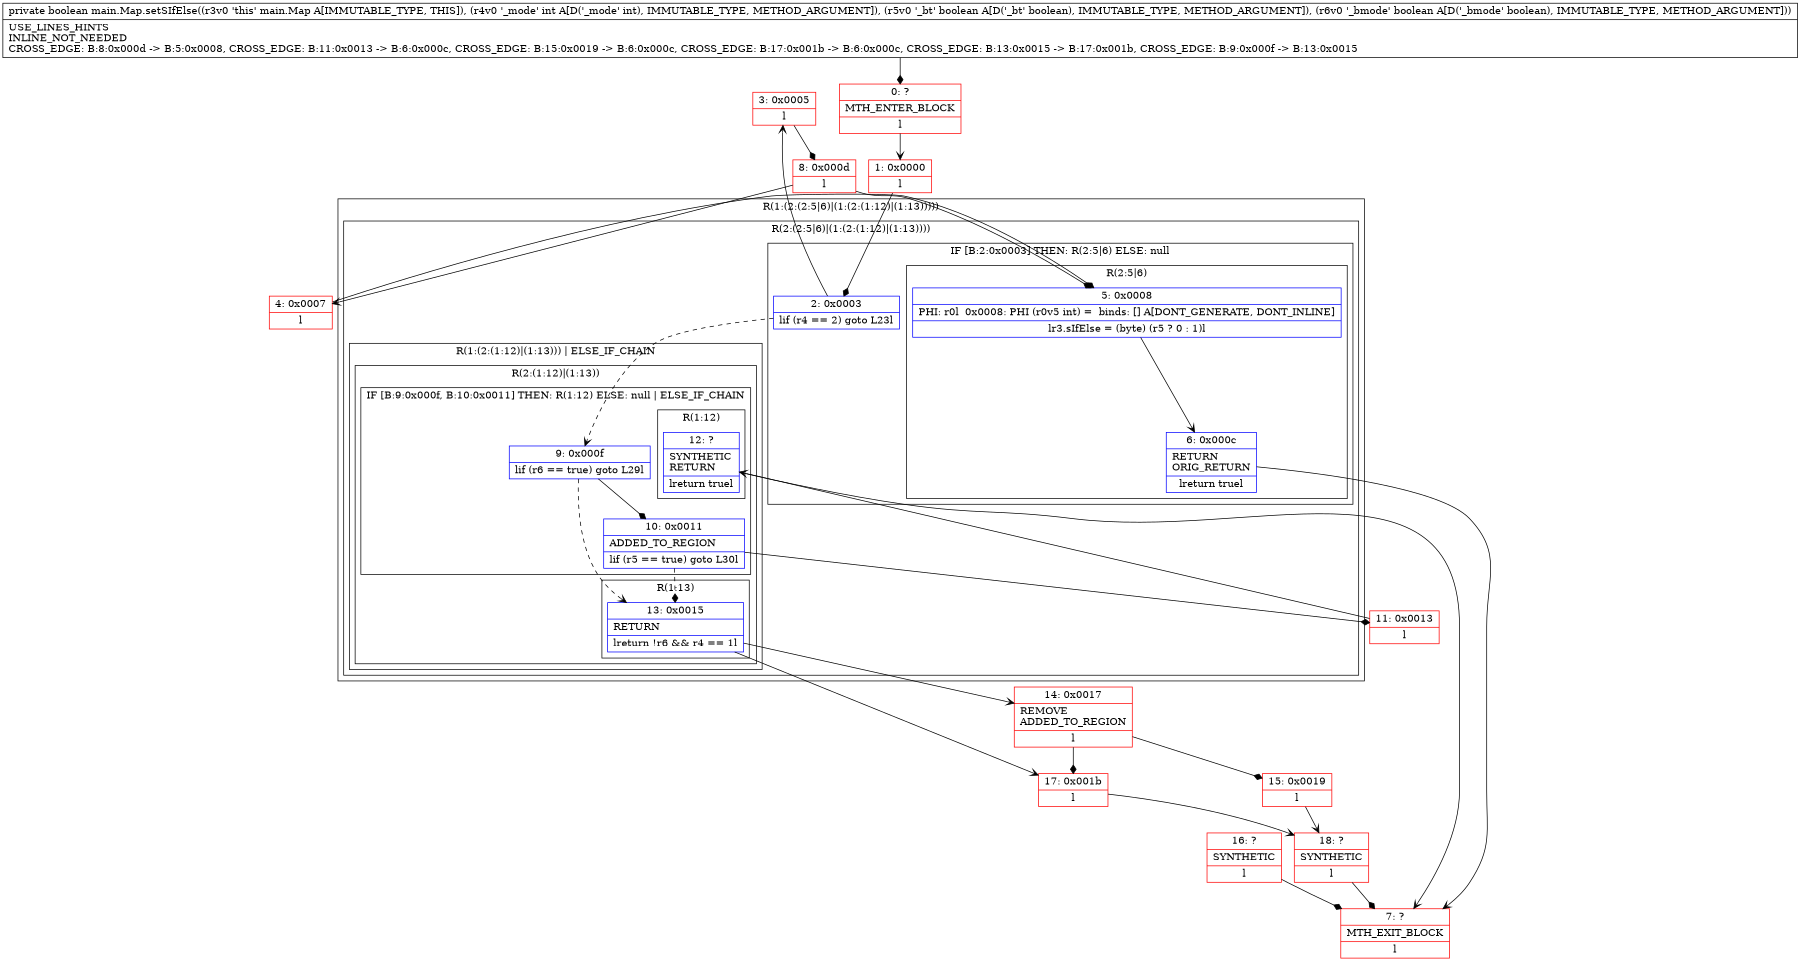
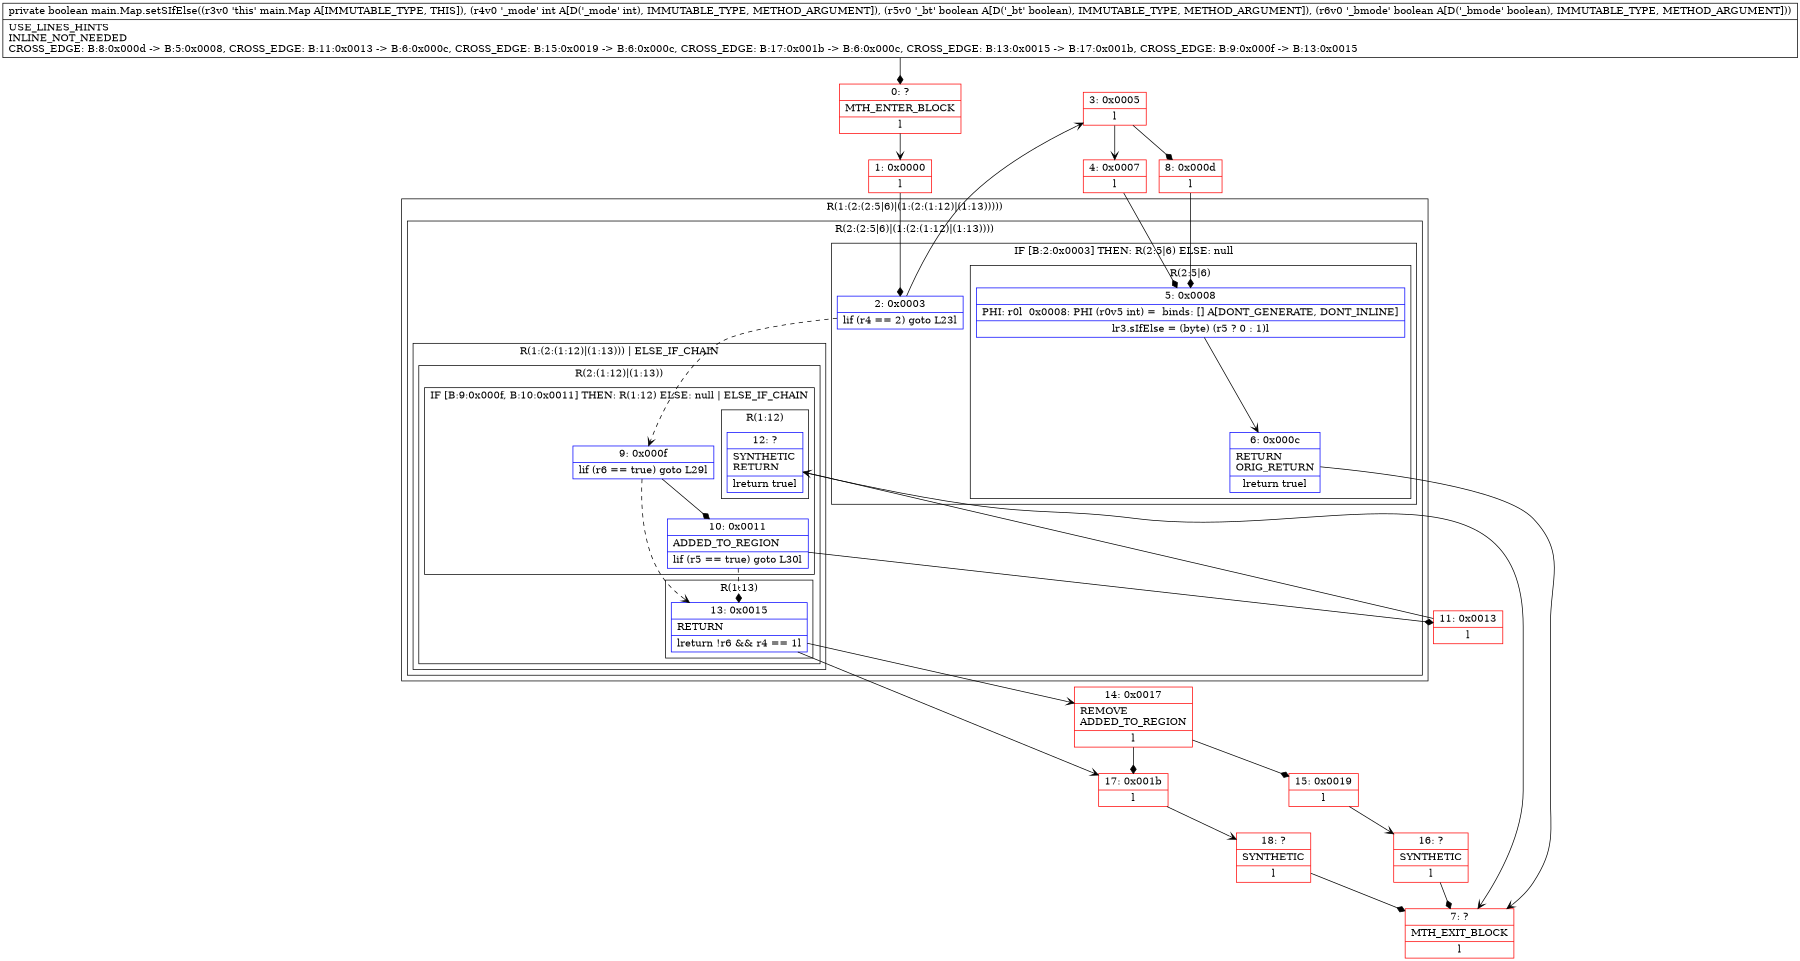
  digraph {
    node [color=red shape=record]
    edge [arrowhead=vee]
    n1 [color=blue label="{5\:\ 0x0008|PHI: r0l  0x0008: PHI (r0v5 int) =  binds: [] A[DONT_GENERATE, DONT_INLINE]\l|lr3.sIfElse = (byte) (r5 ? 0 : 1)l}"]
    n2 [color=blue label="{6\:\ 0x000c|RETURN\lORIG_RETURN\l|lreturn truel}"]
    n3 [color=blue label="{2\:\ 0x0003|lif (r4 == 2) goto L23l}"]
    n4 [color=blue label="{12\:\ ?|SYNTHETIC\lRETURN\l|lreturn truel}"]
    n5 [color=blue label="{9\:\ 0x000f|lif (r6 == true) goto L29l}"]
    n6 [color=blue label="{10\:\ 0x0011|ADDED_TO_REGION\l|lif (r5 == true) goto L30l}"]
    n7 [color=blue label="{13\:\ 0x0015|RETURN\l|lreturn !r6 && r4 == 1l}"]
    n8 [label="{7\:\ ?|MTH_EXIT_BLOCK\l|l}"]
    n9 [label="{3\:\ 0x0005|l}"]
    n10 [label="{11\:\ 0x0013|l}"]
    n11 [label="{14\:\ 0x0017|REMOVE\lADDED_TO_REGION\l|l}"]
    n12 [label="{17\:\ 0x001b|l}"]
    n13 [label="{4\:\ 0x0007|l}"]
    n14 [label="{8\:\ 0x000d|l}"]
    n15 [label="{15\:\ 0x0019|l}"]
    n16 [label="{18\:\ ?|SYNTHETIC\l|l}"]
    n17 [label="{0\:\ ?|MTH_ENTER_BLOCK\l|l}"]
    n18 [label="{1\:\ 0x0000|l}"]
    n19 [label="{16\:\ ?|SYNTHETIC\l|l}"]
    n20 [label="{private boolean main.Map.setSIfElse((r3v0 'this' main.Map A[IMMUTABLE_TYPE, THIS]), (r4v0 '_mode' int A[D('_mode' int), IMMUTABLE_TYPE, METHOD_ARGUMENT]), (r5v0 '_bt' boolean A[D('_bt' boolean), IMMUTABLE_TYPE, METHOD_ARGUMENT]), (r6v0 '_bmode' boolean A[D('_bmode' boolean), IMMUTABLE_TYPE, METHOD_ARGUMENT]))  | USE_LINES_HINTS\lINLINE_NOT_NEEDED\lCROSS_EDGE: B:8:0x000d \-\> B:5:0x0008, CROSS_EDGE: B:11:0x0013 \-\> B:6:0x000c, CROSS_EDGE: B:15:0x0019 \-\> B:6:0x000c, CROSS_EDGE: B:17:0x001b \-\> B:6:0x000c, CROSS_EDGE: B:13:0x0015 \-\> B:17:0x001b, CROSS_EDGE: B:9:0x000f \-\> B:13:0x0015\l}" color=""]
    subgraph cluster_1 {
      label="R(1:(2:(2:5|6)|(1:(2:(1:12)|(1:13)))))"
      subgraph cluster_2 {
        label="R(2:(2:5|6)|(1:(2:(1:12)|(1:13))))"
        subgraph cluster_3 {
          label="IF [B:2:0x0003] THEN: R(2:5|6) ELSE: null"
          n3
          subgraph cluster_4 {
            label="R(2:5|6)"
            n1
            n2
          }
        }
        subgraph cluster_5 {
          label="R(1:(2:(1:12)|(1:13))) | ELSE_IF_CHAIN\l"
          subgraph cluster_6 {
            label="R(2:(1:12)|(1:13))"
            subgraph cluster_7 {
              label="IF [B:9:0x000f, B:10:0x0011] THEN: R(1:12) ELSE: null | ELSE_IF_CHAIN\l"
              n5
              n6
              subgraph cluster_8 {
                label="R(1:12)"
                n4
              }
            }
            subgraph cluster_9 {
              label="R(1:13)"
              n7
            }
          }
        }
      }
    }
    n1 -> n2
    n2 -> n8
    n3 -> n5 [style=dashed]
    n3 -> n9
    n4 -> n8
    n5 -> n6 [arrowhead=diamond]
    n5 -> n7 [style=dashed]
    n6 -> n7 [arrowhead=diamond style=dashed]
    n6 -> n10 [arrowhead=diamond]
    n7 -> n11
    n7 -> n12
-   n14 -> n13
+   n9 -> n13
    n9 -> n14 [arrowhead=diamond]
    n10 -> n4
    n11 -> n12 [arrowhead=diamond]
    n11 -> n15 [arrowhead=diamond]
    n12 -> n16
    n13 -> n1 [arrowhead=diamond]
    n14 -> n1 [arrowhead=diamond]
-   n15 -> n16
+   n15 -> n19
    n16 -> n8 [arrowhead=diamond]
    n17 -> n18
    n18 -> n3 [arrowhead=diamond]
    n19 -> n8 [arrowhead=diamond]
    n20 -> n17 [arrowhead=diamond]
  }
